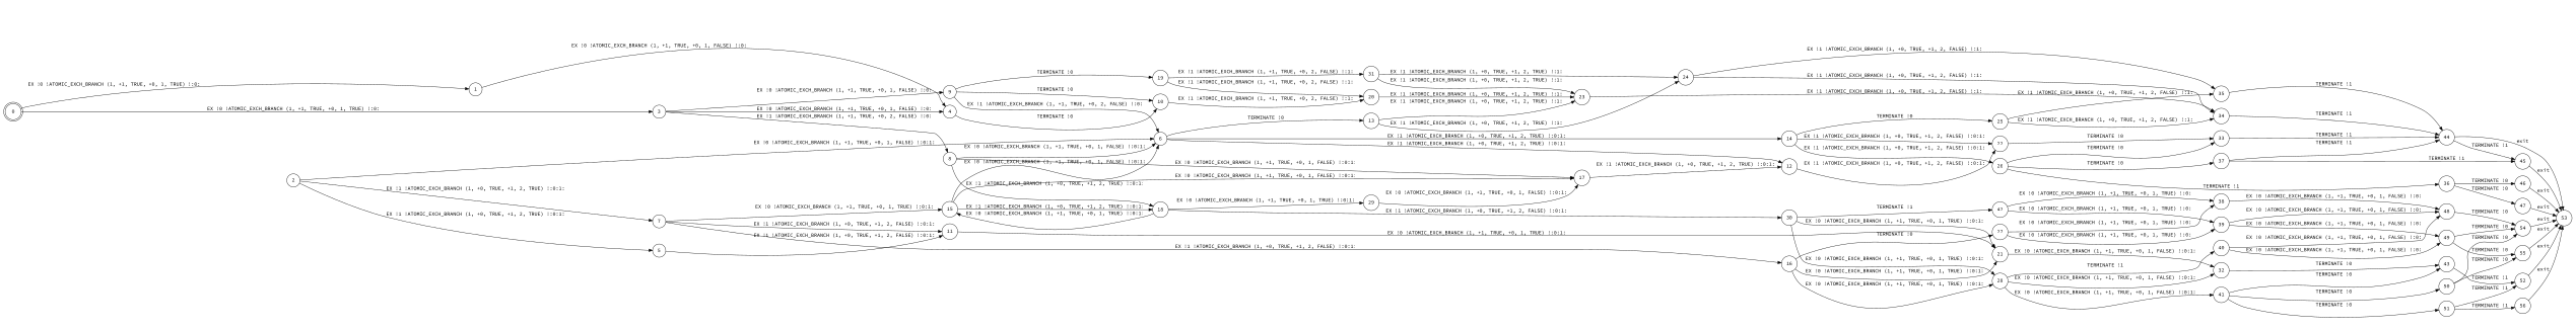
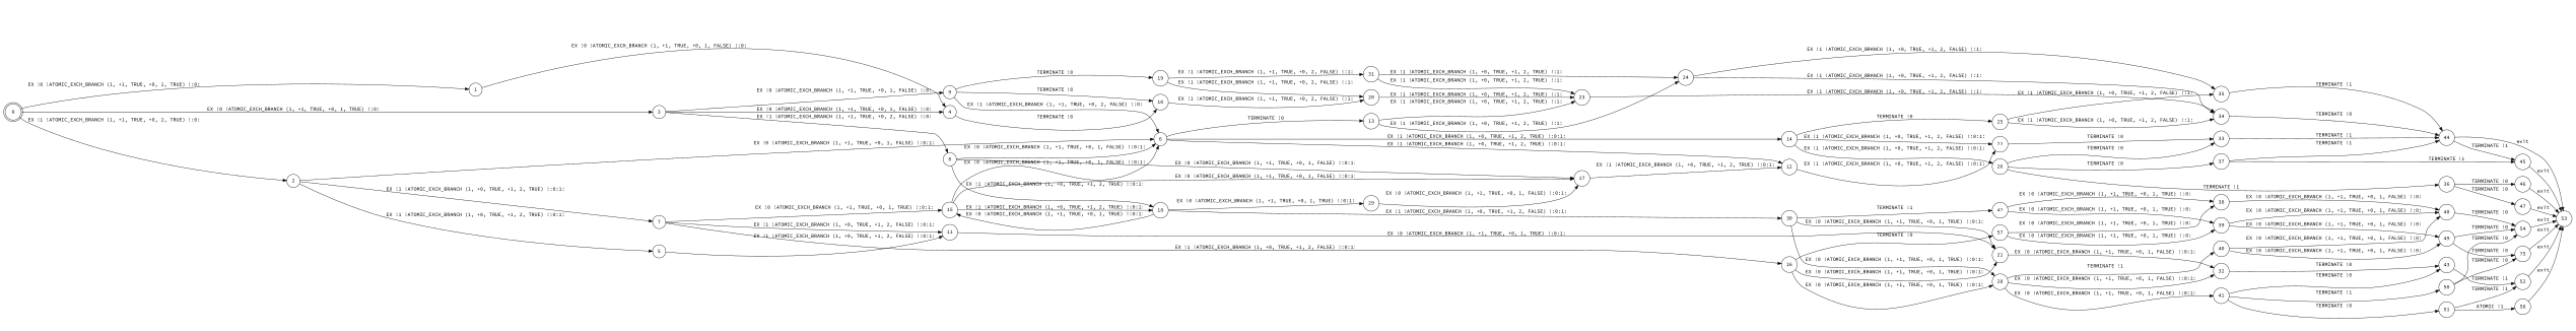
  digraph {
    fontname="Source Code Pro"
    rankdir=LR
    node [fontname="Source Code Pro" shape=circle]
    edge [fontname="Source Code Pro"]
    0 [peripheries=2]
    1
    2
    3
    4
    5
    6
    7
    8
    9
    10
    11
    12
    13
    14
    15
    16
    17
    18
    19
    20
    21
    22
    23
    24
    25
    26
-   27
+   27 [label=57]
    28
    29
    30
    31
    32
    33
    34
    35
    36
    37
    38
    39
    40
    41
    42
    43
    44
    46
    47
    45
    48
    49
    50
    51
    52
    53
    54
-   55
+   55 [label=75]
    56
    0 -> 1 [label="EX !0 !ATOMIC_EXCH_BRANCH (1, +1, TRUE, +0, 1, TRUE) !:0:"]
+   0 -> 2 [label="EX !1 !ATOMIC_EXCH_BRANCH (1, +1, TRUE, +0, 2, TRUE) !:0:"]
    0 -> 3 [label="EX !0 !ATOMIC_EXCH_BRANCH (1, +1, TRUE, +0, 1, TRUE) !:0:"]
    1 -> 4 [label="EX !0 !ATOMIC_EXCH_BRANCH (1, +1, TRUE, +0, 1, FALSE) !:0:"]
    2 -> 5 [label="EX !1 !ATOMIC_EXCH_BRANCH (1, +0, TRUE, +1, 2, TRUE) !:0:1:"]
    2 -> 6 [label="EX !0 !ATOMIC_EXCH_BRANCH (1, +1, TRUE, +0, 1, FALSE) !:0:1:"]
    2 -> 7 [label="EX !1 !ATOMIC_EXCH_BRANCH (1, +0, TRUE, +1, 2, TRUE) !:0:1:"]
    3 -> 4 [label="EX !0 !ATOMIC_EXCH_BRANCH (1, +1, TRUE, +0, 1, FALSE) !:0:"]
    3 -> 8 [label="EX !1 !ATOMIC_EXCH_BRANCH (1, +1, TRUE, +0, 2, FALSE) !:0:"]
    3 -> 9 [label="EX !0 !ATOMIC_EXCH_BRANCH (1, +1, TRUE, +0, 1, FALSE) !:0:"]
    4 -> 10 [label="TERMINATE !0"]
    5 -> 11 [label="EX !1 !ATOMIC_EXCH_BRANCH (1, +0, TRUE, +1, 2, FALSE) !:0:1:"]
    6 -> 12 [label="EX !1 !ATOMIC_EXCH_BRANCH (1, +0, TRUE, +1, 2, TRUE) !:0:1:"]
    6 -> 13 [label="TERMINATE !0"]
    6 -> 14 [label="EX !1 !ATOMIC_EXCH_BRANCH (1, +0, TRUE, +1, 2, TRUE) !:0:1:"]
    7 -> 11 [label="EX !1 !ATOMIC_EXCH_BRANCH (1, +0, TRUE, +1, 2, FALSE) !:0:1:"]
    7 -> 15 [label="EX !0 !ATOMIC_EXCH_BRANCH (1, +1, TRUE, +0, 1, TRUE) !:0:1:"]
    7 -> 16 [label="EX !1 !ATOMIC_EXCH_BRANCH (1, +0, TRUE, +1, 2, FALSE) !:0:1:"]
    8 -> 6 [label="EX !0 !ATOMIC_EXCH_BRANCH (1, +1, TRUE, +0, 1, FALSE) !:0:1:"]
    8 -> 17 [label="EX !0 !ATOMIC_EXCH_BRANCH (1, +1, TRUE, +0, 1, FALSE) !:0:1:"]
    8 -> 18 [label="EX !1 !ATOMIC_EXCH_BRANCH (1, +0, TRUE, +1, 2, TRUE) !:0:1:"]
    9 -> 6 [label="EX !1 !ATOMIC_EXCH_BRANCH (1, +1, TRUE, +0, 2, FALSE) !:0:"]
    9 -> 10 [label="TERMINATE !0"]
    9 -> 19 [label="TERMINATE !0"]
    10 -> 20 [label="EX !1 !ATOMIC_EXCH_BRANCH (1, +1, TRUE, +0, 2, FALSE) !:1:"]
    11 -> 21 [label="EX !0 !ATOMIC_EXCH_BRANCH (1, +1, TRUE, +0, 1, TRUE) !:0:1:"]
    12 -> 22 [label="EX !1 !ATOMIC_EXCH_BRANCH (1, +0, TRUE, +1, 2, FALSE) !:0:1:"]
    13 -> 23 [label="EX !1 !ATOMIC_EXCH_BRANCH (1, +0, TRUE, +1, 2, TRUE) !:1:"]
    13 -> 24 [label="EX !1 !ATOMIC_EXCH_BRANCH (1, +0, TRUE, +1, 2, TRUE) !:1:"]
    14 -> 22 [label="EX !1 !ATOMIC_EXCH_BRANCH (1, +0, TRUE, +1, 2, FALSE) !:0:1:"]
    14 -> 25 [label="TERMINATE !0"]
    14 -> 26 [label="EX !1 !ATOMIC_EXCH_BRANCH (1, +0, TRUE, +1, 2, FALSE) !:0:1:"]
    15 -> 6 [label="EX !0 !ATOMIC_EXCH_BRANCH (1, +1, TRUE, +0, 1, FALSE) !:0:1:"]
    15 -> 17 [label="EX !0 !ATOMIC_EXCH_BRANCH (1, +1, TRUE, +0, 1, FALSE) !:0:1:"]
    15 -> 18 [label="EX !1 !ATOMIC_EXCH_BRANCH (1, +0, TRUE, +1, 2, TRUE) !:0:1:"]
    16 -> 21 [label="EX !0 !ATOMIC_EXCH_BRANCH (1, +1, TRUE, +0, 1, TRUE) !:0:1:"]
    16 -> 27 [label="TERMINATE !0"]
    16 -> 28 [label="EX !0 !ATOMIC_EXCH_BRANCH (1, +1, TRUE, +0, 1, TRUE) !:0:1:"]
    17 -> 12 [label="EX !1 !ATOMIC_EXCH_BRANCH (1, +0, TRUE, +1, 2, TRUE) !:0:1:"]
    18 -> 15 [label="EX !0 !ATOMIC_EXCH_BRANCH (1, +1, TRUE, +0, 1, TRUE) !:0:1:"]
    18 -> 29 [label="EX !0 !ATOMIC_EXCH_BRANCH (1, +1, TRUE, +0, 1, TRUE) !:0:1:"]
    18 -> 30 [label="EX !1 !ATOMIC_EXCH_BRANCH (1, +0, TRUE, +1, 2, FALSE) !:0:1:"]
    19 -> 20 [label="EX !1 !ATOMIC_EXCH_BRANCH (1, +1, TRUE, +0, 2, FALSE) !:1:"]
    19 -> 31 [label="EX !1 !ATOMIC_EXCH_BRANCH (1, +1, TRUE, +0, 2, FALSE) !:1:"]
    20 -> 23 [label="EX !1 !ATOMIC_EXCH_BRANCH (1, +0, TRUE, +1, 2, TRUE) !:1:"]
    21 -> 32 [label="EX !0 !ATOMIC_EXCH_BRANCH (1, +1, TRUE, +0, 1, FALSE) !:0:1:"]
    22 -> 33 [label="TERMINATE !0"]
    23 -> 34 [label="EX !1 !ATOMIC_EXCH_BRANCH (1, +0, TRUE, +1, 2, FALSE) !:1:"]
    24 -> 34 [label="EX !1 !ATOMIC_EXCH_BRANCH (1, +0, TRUE, +1, 2, FALSE) !:1:"]
    24 -> 35 [label="EX !1 !ATOMIC_EXCH_BRANCH (1, +0, TRUE, +1, 2, FALSE) !:1:"]
    25 -> 34 [label="EX !1 !ATOMIC_EXCH_BRANCH (1, +0, TRUE, +1, 2, FALSE) !:1:"]
    25 -> 35 [label="EX !1 !ATOMIC_EXCH_BRANCH (1, +0, TRUE, +1, 2, FALSE) !:1:"]
    26 -> 33 [label="TERMINATE !0"]
    26 -> 36 [label="TERMINATE !1"]
    26 -> 37 [label="TERMINATE !0"]
    27 -> 38 [label="EX !0 !ATOMIC_EXCH_BRANCH (1, +1, TRUE, +0, 1, TRUE) !:0:"]
    27 -> 39 [label="EX !0 !ATOMIC_EXCH_BRANCH (1, +1, TRUE, +0, 1, TRUE) !:0:"]
    28 -> 32 [label="EX !0 !ATOMIC_EXCH_BRANCH (1, +1, TRUE, +0, 1, FALSE) !:0:1:"]
    28 -> 40 [label="TERMINATE !1"]
    28 -> 41 [label="EX !0 !ATOMIC_EXCH_BRANCH (1, +1, TRUE, +0, 1, FALSE) !:0:1:"]
    29 -> 17 [label="EX !0 !ATOMIC_EXCH_BRANCH (1, +1, TRUE, +0, 1, FALSE) !:0:1:"]
    30 -> 21 [label="EX !0 !ATOMIC_EXCH_BRANCH (1, +1, TRUE, +0, 1, TRUE) !:0:1:"]
    30 -> 28 [label="EX !0 !ATOMIC_EXCH_BRANCH (1, +1, TRUE, +0, 1, TRUE) !:0:1:"]
    30 -> 42 [label="TERMINATE !1"]
    31 -> 23 [label="EX !1 !ATOMIC_EXCH_BRANCH (1, +0, TRUE, +1, 2, TRUE) !:1:"]
    31 -> 24 [label="EX !1 !ATOMIC_EXCH_BRANCH (1, +0, TRUE, +1, 2, TRUE) !:1:"]
    32 -> 43 [label="TERMINATE !0"]
    33 -> 44 [label="TERMINATE !1"]
-   34 -> 44 [label="TERMINATE !1"]
+   34 -> 44 [label="TERMINATE !0"]
    35 -> 44 [label="TERMINATE !1"]
    36 -> 46 [label="TERMINATE !0"]
    36 -> 47 [label="TERMINATE !0"]
    37 -> 44 [label="TERMINATE !1"]
    37 -> 45 [label="TERMINATE !1"]
    38 -> 48 [label="EX !0 !ATOMIC_EXCH_BRANCH (1, +1, TRUE, +0, 1, FALSE) !:0:"]
    39 -> 48 [label="EX !0 !ATOMIC_EXCH_BRANCH (1, +1, TRUE, +0, 1, FALSE) !:0:"]
    39 -> 49 [label="EX !0 !ATOMIC_EXCH_BRANCH (1, +1, TRUE, +0, 1, FALSE) !:0:"]
    40 -> 48 [label="EX !0 !ATOMIC_EXCH_BRANCH (1, +1, TRUE, +0, 1, FALSE) !:0:"]
    40 -> 49 [label="EX !0 !ATOMIC_EXCH_BRANCH (1, +1, TRUE, +0, 1, FALSE) !:0:"]
    41 -> 43 [label="TERMINATE !0"]
-   41 -> 50 [label="TERMINATE !0"]
+   41 -> 50 [label="TERMINATE !1"]
    41 -> 51 [label="TERMINATE !0"]
    42 -> 38 [label="EX !0 !ATOMIC_EXCH_BRANCH (1, +1, TRUE, +0, 1, TRUE) !:0:"]
    42 -> 39 [label="EX !0 !ATOMIC_EXCH_BRANCH (1, +1, TRUE, +0, 1, TRUE) !:0:"]
    43 -> 52 [label="TERMINATE !1"]
    44 -> 45 [label="TERMINATE !1"]
    44 -> 53 [label=exit]
    46 -> 53 [label=exit]
    47 -> 53 [label=exit]
    45 -> 53 [label=exit]
    48 -> 54 [label="TERMINATE !0"]
    49 -> 54 [label="TERMINATE !0"]
    49 -> 55 [label="TERMINATE !0"]
    50 -> 54 [label="TERMINATE !0"]
    50 -> 55 [label="TERMINATE !0"]
    51 -> 52 [label="TERMINATE !1"]
-   51 -> 56 [label="TERMINATE !1"]
+   51 -> 56 [label="ATOMIC !1"]
    52 -> 53 [label=exit]
    54 -> 53 [label=exit]
    55 -> 53 [label=exit]
    56 -> 53 [label=exit]
  }
